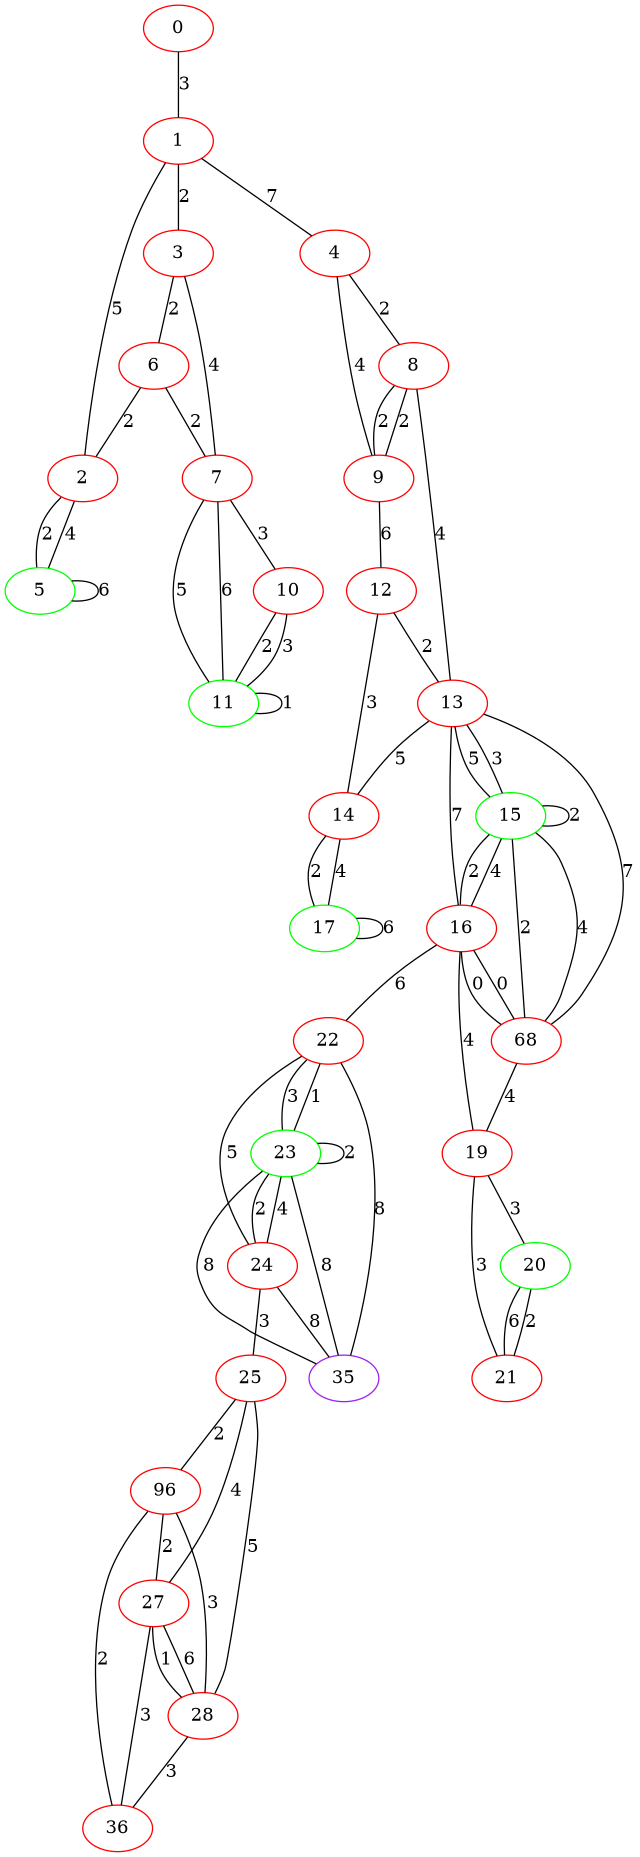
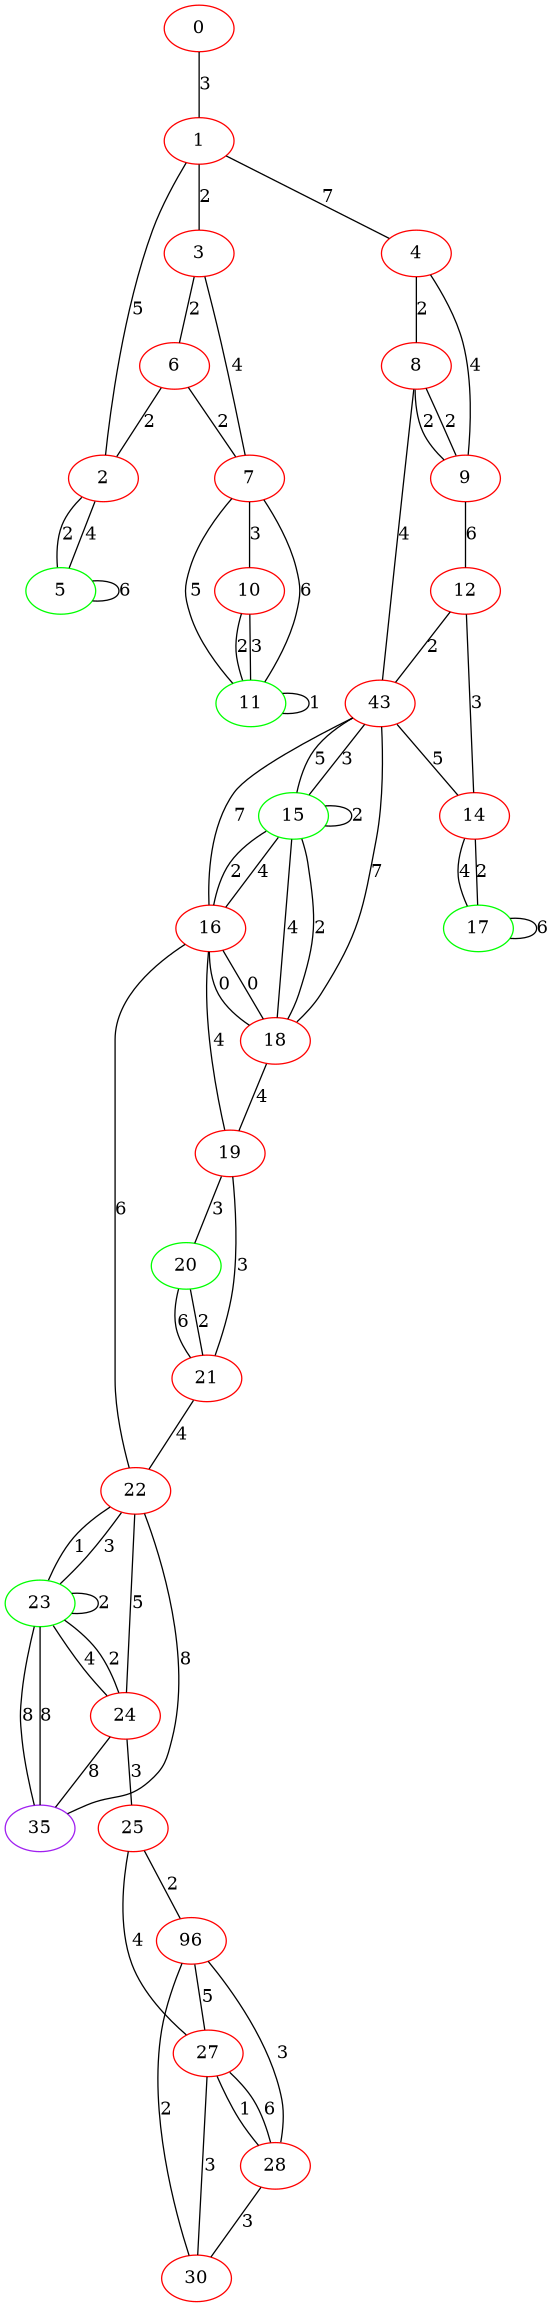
  graph {
    node [color=red weight=1]
    0
    1
    2
    3
    4
    5 [color=green weight=2]
    6
    7
    8
    9
    10
    11 [color=green weight=2]
-   13
+   13 [label=43]
    12
    14
    15 [color=green weight=2]
    16
-   18 [label=68]
+   18
    17 [color=green weight=2]
    19
    22
    20 [color=green weight=2]
    21
    23 [color=green weight=2]
    24
    n26 [color=purple label=35 weight=4]
    25
    n28 [label=96]
    27
    28
-   30 [label=36]
+   30
    0 -- 1 [label=3]
    1 -- 2 [label=5]
    1 -- 3 [label=2]
    1 -- 4 [label=7]
    2 -- 5 [label=2]
    2 -- 5 [label=4]
    3 -- 6 [label=2]
    3 -- 7 [label=4]
    4 -- 8 [label=2]
    4 -- 9 [label=4]
    5 -- 5 [label=6]
    6 -- 2 [label=2]
    6 -- 7 [label=2]
    7 -- 10 [label=3]
    7 -- 11 [label=5]
    7 -- 11 [label=6]
    8 -- 9 [label=2]
    8 -- 9 [label=2]
    8 -- 13 [label=4]
    9 -- 12 [label=6]
    10 -- 11 [label=2]
    10 -- 11 [label=3]
    11 -- 11 [label=1]
    13 -- 14 [label=5]
    13 -- 15 [label=3]
    13 -- 15 [label=5]
    13 -- 16 [label=7]
    13 -- 18 [label=7]
    12 -- 13 [label=2]
    12 -- 14 [label=3]
    14 -- 17 [label=2]
    14 -- 17 [label=4]
    15 -- 15 [label=2]
    15 -- 16 [label=4]
    15 -- 16 [label=2]
    15 -- 18 [label=4]
    15 -- 18 [label=2]
    16 -- 18 [label=0]
    16 -- 18 [label=0]
    16 -- 19 [label=4]
    16 -- 22 [label=6]
    18 -- 19 [label=4]
    17 -- 17 [label=6]
    19 -- 20 [label=3]
    19 -- 21 [label=3]
    22 -- 23 [label=1]
    22 -- 23 [label=3]
    22 -- 24 [label=5]
    22 -- n26 [label=8]
    20 -- 21 [label=6]
    20 -- 21 [label=2]
+   21 -- 22 [label=4]
    23 -- 23 [label=2]
    23 -- 24 [label=4]
    23 -- 24 [label=2]
    23 -- n26 [label=8]
    23 -- n26 [label=8]
    24 -- n26 [label=8]
    24 -- 25 [label=3]
    25 -- n28 [label=2]
    25 -- 27 [label=4]
-   25 -- 28 [label=5]
-   n28 -- 27 [label=2]
+   n28 -- 27 [label=5]
    n28 -- 28 [label=3]
    n28 -- 30 [label=2]
    27 -- 28 [label=6]
    27 -- 28 [label=1]
    27 -- 30 [label=3]
    28 -- 30 [label=3]
  }
